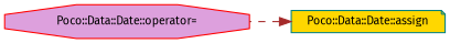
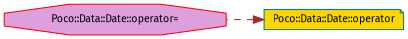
  digraph {
    rankdir=RL
    fontname="Fira Sans"
    node [fontname="Fira Sans" fontsize=10 style=filled]
-   n1 [color=teal fillcolor=gold fontcolor=black height=0.2 label="Poco::Data::Date::assign" shape=note width=0.4]
+   n1 [color=teal fillcolor=gold fontcolor=black height=0.2 label="Poco::Data::Date::operator" shape=note width=0.4]
    n2 [color=red fillcolor=plum height=0.2 label="Poco::Data::Date::operator=" shape=octagon width=0.4]
    n1 -> n2 [color=brown dir=back fontname="Fira Sans" fontsize=10 labelfontname=Helvetica labelfontsize=10 style=dashed]
  }
